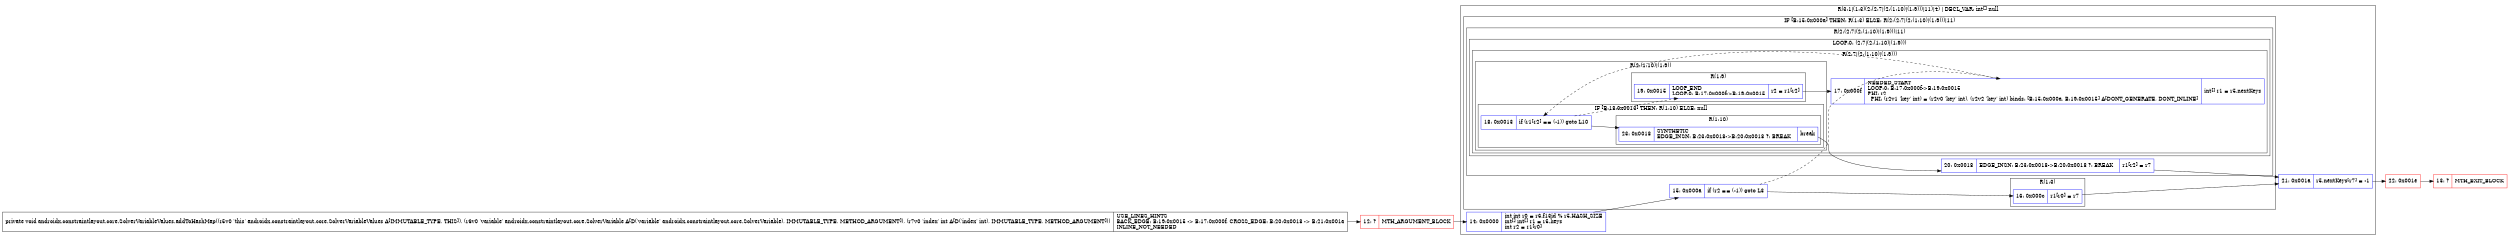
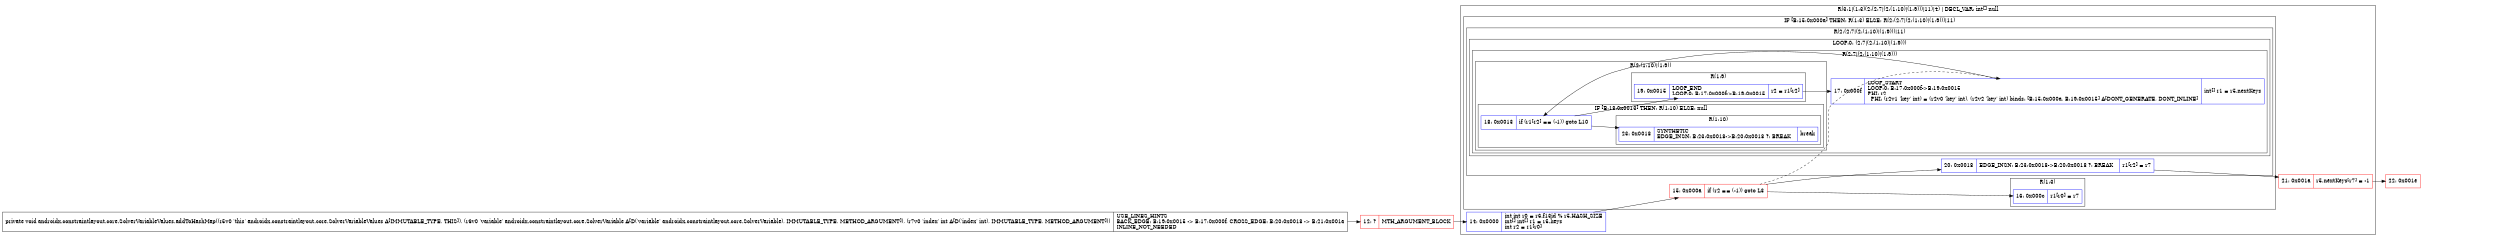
  digraph {
    rankdir=LR
    node [color=blue shape=record]
    n1 [label="{16\:\ 0x000c|r1[r0] = r7\l}"]
    n2 [label="{23\:\ 0x0018|SYNTHETIC\lEDGE_INSN: B:23:0x0018\-\>B:20:0x0018 ?: BREAK  \l|break\l}"]
    n3 [label="{18\:\ 0x0013|if (r1[r2] == (\-1)) goto L10\l}"]
    n4 [label="{19\:\ 0x0015|LOOP_END\lLOOP:0: B:17:0x000f\-\>B:19:0x0015\l|r2 = r1[r2]\l}"]
-   n5 [label="{17\:\ 0x000f|NEEDED_START\lLOOP:0: B:17:0x000f\-\>B:19:0x0015\lPHI: r2 \l  PHI: (r2v1 'key' int) = (r2v0 'key' int), (r2v2 'key' int) binds: [B:15:0x000a, B:19:0x0015] A[DONT_GENERATE, DONT_INLINE]\l|int[] r1 = r5.nextKeys\l}"]
+   n5 [label="{17\:\ 0x000f|LOOP_START\lLOOP:0: B:17:0x000f\-\>B:19:0x0015\lPHI: r2 \l  PHI: (r2v1 'key' int) = (r2v0 'key' int), (r2v2 'key' int) binds: [B:15:0x000a, B:19:0x0015] A[DONT_GENERATE, DONT_INLINE]\l|int[] r1 = r5.nextKeys\l}"]
    n6 [label="{20\:\ 0x0018|EDGE_INSN: B:23:0x0018\-\>B:20:0x0018 ?: BREAK  \l|r1[r2] = r7\l}"]
-   n7 [label="{15\:\ 0x000a|if (r2 == (\-1)) goto L3\l}"]
+   n7 [color=red label="{15\:\ 0x000a|if (r2 == (\-1)) goto L3\l}"]
    n8 [label="{14\:\ 0x0000|int int r0 = r6.f13id % r5.HASH_SIZE\lint[] int[] r1 = r5.keys\lint r2 = r1[r0]\l}"]
-   n9 [label="{21\:\ 0x001a|r5.nextKeys[r7] = \-1\l}"]
+   n9 [color=red label="{21\:\ 0x001a|r5.nextKeys[r7] = \-1\l}"]
    n10 [color=red label="{22\:\ 0x001e}"]
-   n11 [color=red label="{13\:\ ?|MTH_EXIT_BLOCK\l}"]
    n12 [color=red label="{12\:\ ?|MTH_ARGUMENT_BLOCK\l}"]
    n13 [label="{private void androidx.constraintlayout.core.SolverVariableValues.addToHashMap((r5v0 'this' androidx.constraintlayout.core.SolverVariableValues A[IMMUTABLE_TYPE, THIS]), (r6v0 'variable' androidx.constraintlayout.core.SolverVariable A[D('variable' androidx.constraintlayout.core.SolverVariable), IMMUTABLE_TYPE, METHOD_ARGUMENT]), (r7v0 'index' int A[D('index' int), IMMUTABLE_TYPE, METHOD_ARGUMENT]))  | USE_LINES_HINTS\lBACK_EDGE: B:19:0x0015 \-\> B:17:0x000f, CROSS_EDGE: B:20:0x0018 \-\> B:21:0x001a\lINLINE_NOT_NEEDED\l}" color=""]
    subgraph cluster_1 {
      label="R(3:1|(1:3)(2:(2:7|(2:(1:10)|(1:9)))|11)|4) | DECL_VAR: int[] null\l"
      n8
      n9
      subgraph cluster_2 {
        label="IF [B:15:0x000a] THEN: R(1:3) ELSE: R(2:(2:7|(2:(1:10)|(1:9)))|11)"
        n7
        subgraph cluster_3 {
          label="R(1:3)"
          n1
        }
        subgraph cluster_4 {
          label="R(2:(2:7|(2:(1:10)|(1:9)))|11)"
          n6
          subgraph cluster_5 {
            label="LOOP:0: (2:7|(2:(1:10)|(1:9)))"
            subgraph cluster_6 {
              label="R(2:7|(2:(1:10)|(1:9)))"
              n5
              subgraph cluster_7 {
                label="R(2:(1:10)|(1:9))"
                subgraph cluster_8 {
                  label="IF [B:18:0x0013] THEN: R(1:10) ELSE: null"
                  n3
                  subgraph cluster_9 {
                    label="R(1:10)"
                    n2
                  }
                }
                subgraph cluster_10 {
                  label="R(1:9)"
                  n4
                }
              }
            }
          }
        }
      }
    }
-   n1 -> n9
-   n2 -> n6
+   n7 -> n6
    n3 -> n2
-   n3 -> n4 [style=dashed]
+   n3 -> n4 [style=solid]
    n4 -> n5
-   n5 -> n3 [style=dashed]
+   n5 -> n3
    n6 -> n9
    n7 -> n1
    n7 -> n5 [style=dashed]
    n8 -> n7
    n9 -> n10
-   n10 -> n11
    n12 -> n8
    n13 -> n12
  }
